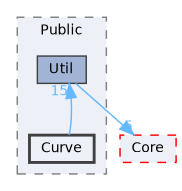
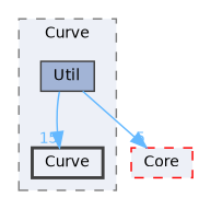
  digraph {
    compound=true
    node [color=grey25 fillcolor="#edf0f7" fontname=Helvetica fontsize=10 shape=box]
    edge [color=steelblue1 fontcolor=steelblue1 fontname=Helvetica fontsize=10 labeldistance=1.5 labelfontname=Helvetica labelfontsize=10]
    n1 [fillcolor="#a2b4d6" height=0.2 label=Util style=filled width=0.4]
    n2 [height=0.2 label=Curve style="filled,bold" width=0.4]
    n3 [color=red height=0.2 label=Core style="filled,dashed" width=0.4]
    subgraph cluster_1 {
      bgcolor="#edf0f7"
      fontname=Helvetica
      fontsize=10
-     label=Public
+     label=Curve
      pencolor=grey50
      style="filled,dashed"
      n1
      n2
    }
    n1 -> n3 [headlabel=5]
-   n2 -> n1 [headlabel=15]
+   n1 -> n2 [headlabel=15]
  }
